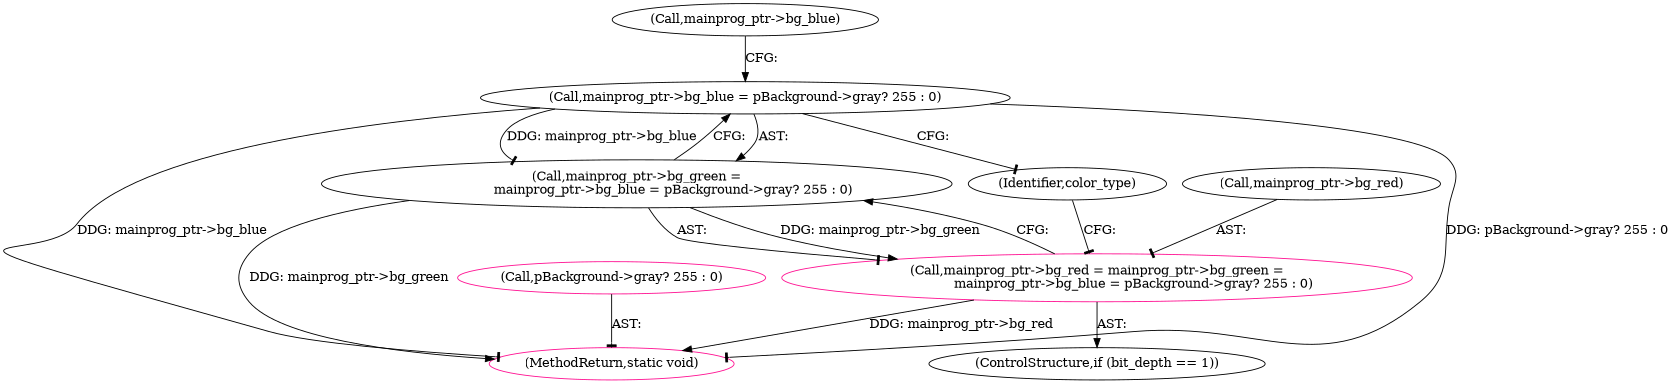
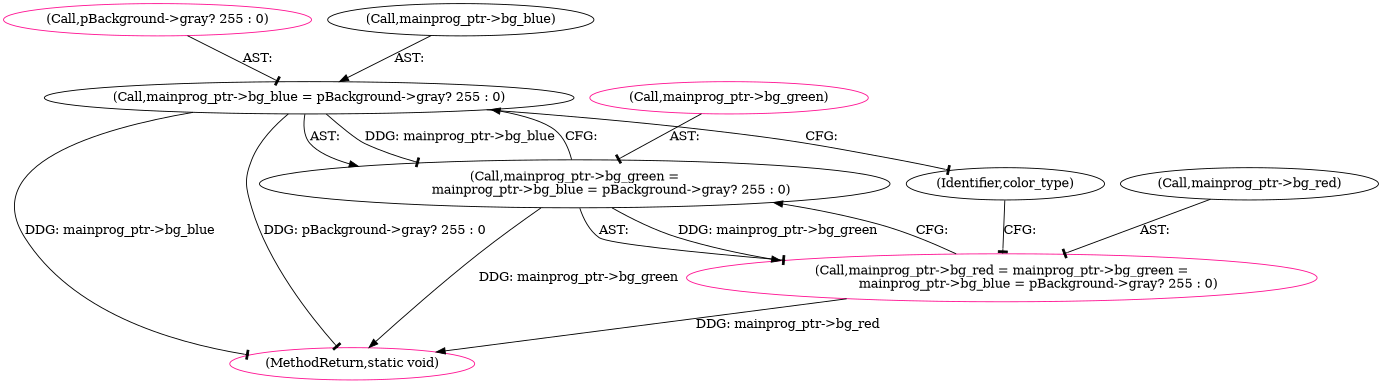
  digraph {
    node [color=black]
    edge [arrowhead=tee]
    n1 [label="(Call,mainprog_ptr->bg_blue = pBackground->gray? 255 : 0)"]
    n2 [label="(Call,mainprog_ptr->bg_green =\n                  mainprog_ptr->bg_blue = pBackground->gray? 255 : 0)"]
    n3 [color=deeppink label="(MethodReturn,static void)"]
    n4 [label="(Identifier,color_type)"]
    n5 [color=deeppink label="(Call,mainprog_ptr->bg_red = mainprog_ptr->bg_green =\n                  mainprog_ptr->bg_blue = pBackground->gray? 255 : 0)"]
    n6 [color=deeppink label="(Call,pBackground->gray? 255 : 0)"]
-   n7 [label="(ControlStructure,if (bit_depth == 1))"]
    n8 [label="(Call,mainprog_ptr->bg_red)"]
    n9 [label="(Call,mainprog_ptr->bg_blue)"]
+   n10 [color=deeppink label="(Call,mainprog_ptr->bg_green)"]
    n1 -> n2 [arrowhead=normal label="AST: "]
    n1 -> n2 [label="DDG: mainprog_ptr->bg_blue"]
    n1 -> n3 [label="DDG: mainprog_ptr->bg_blue"]
    n1 -> n3 [label="DDG: pBackground->gray? 255 : 0"]
    n1 -> n4 [label="CFG: "]
    n2 -> n1 [arrowhead=normal label="CFG: "]
    n2 -> n3 [arrowhead=normal label="DDG: mainprog_ptr->bg_green"]
    n2 -> n5 [label="AST: "]
    n2 -> n5 [arrowhead=normal label="DDG: mainprog_ptr->bg_green"]
    n4 -> n5 [label="CFG: "]
    n5 -> n2 [arrowhead=normal label="CFG: "]
    n5 -> n3 [arrowhead=normal label="DDG: mainprog_ptr->bg_red"]
-   n5 -> n7 [arrowhead=normal label="AST: "]
-   n6 -> n3 [label="AST: "]
+   n6 -> n1 [label="AST: "]
    n8 -> n5 [label="AST: "]
-   n9 -> n1 [arrowhead=normal label="CFG: "]
+   n9 -> n1 [arrowhead=normal label="AST: "]
+   n10 -> n2 [label="AST: "]
  }
